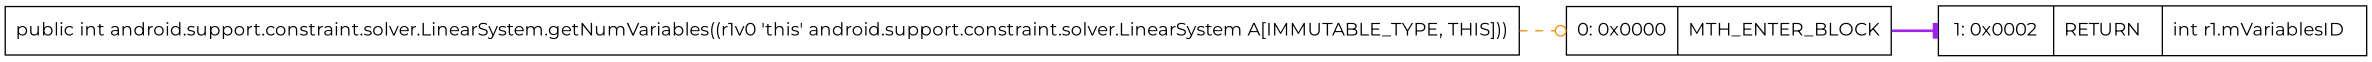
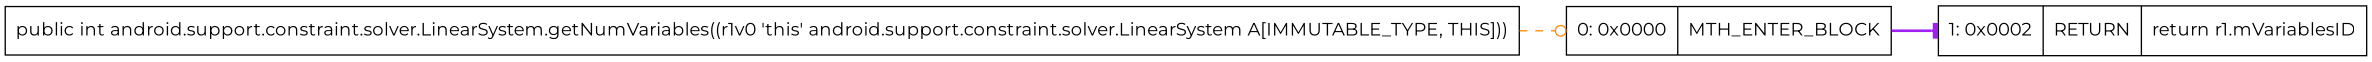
  digraph {
    rankdir=LR
    fontname=Montserrat
    node [shape=record fontname=Montserrat]
    edge [fontname=Montserrat]
    n1 [label="{0\:\ 0x0000|MTH_ENTER_BLOCK\l}"]
-   n2 [label="{1\:\ 0x0002|RETURN\l|int r1.mVariablesID\l}"]
+   n2 [label="{1\:\ 0x0002|RETURN\l|return r1.mVariablesID\l}"]
    n3 [label="{public int android.support.constraint.solver.LinearSystem.getNumVariables((r1v0 'this' android.support.constraint.solver.LinearSystem A[IMMUTABLE_TYPE, THIS])) }"]
    n1 -> n2 [color=purple style=bold arrowhead=tee]
    n3 -> n1 [color=darkorange style=dashed arrowhead=odot]
  }
